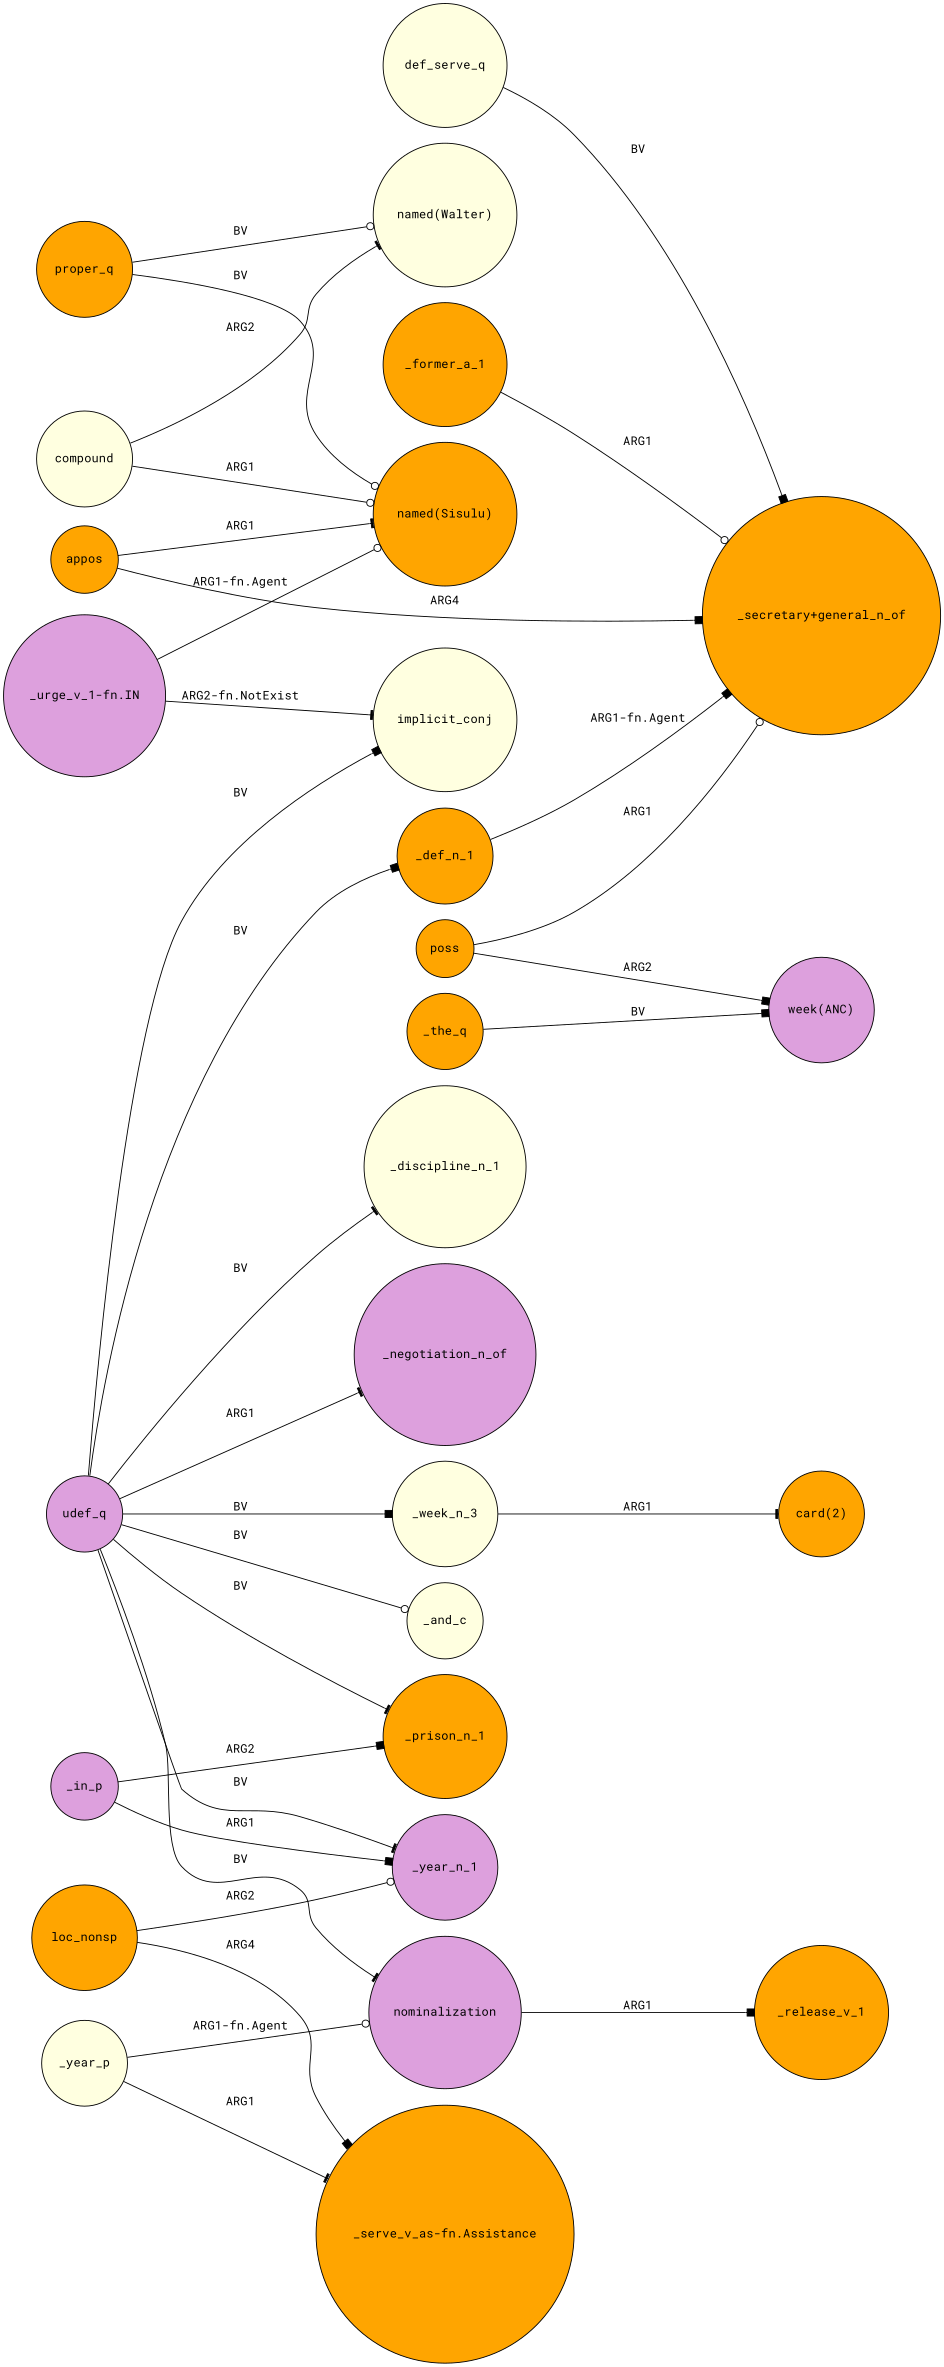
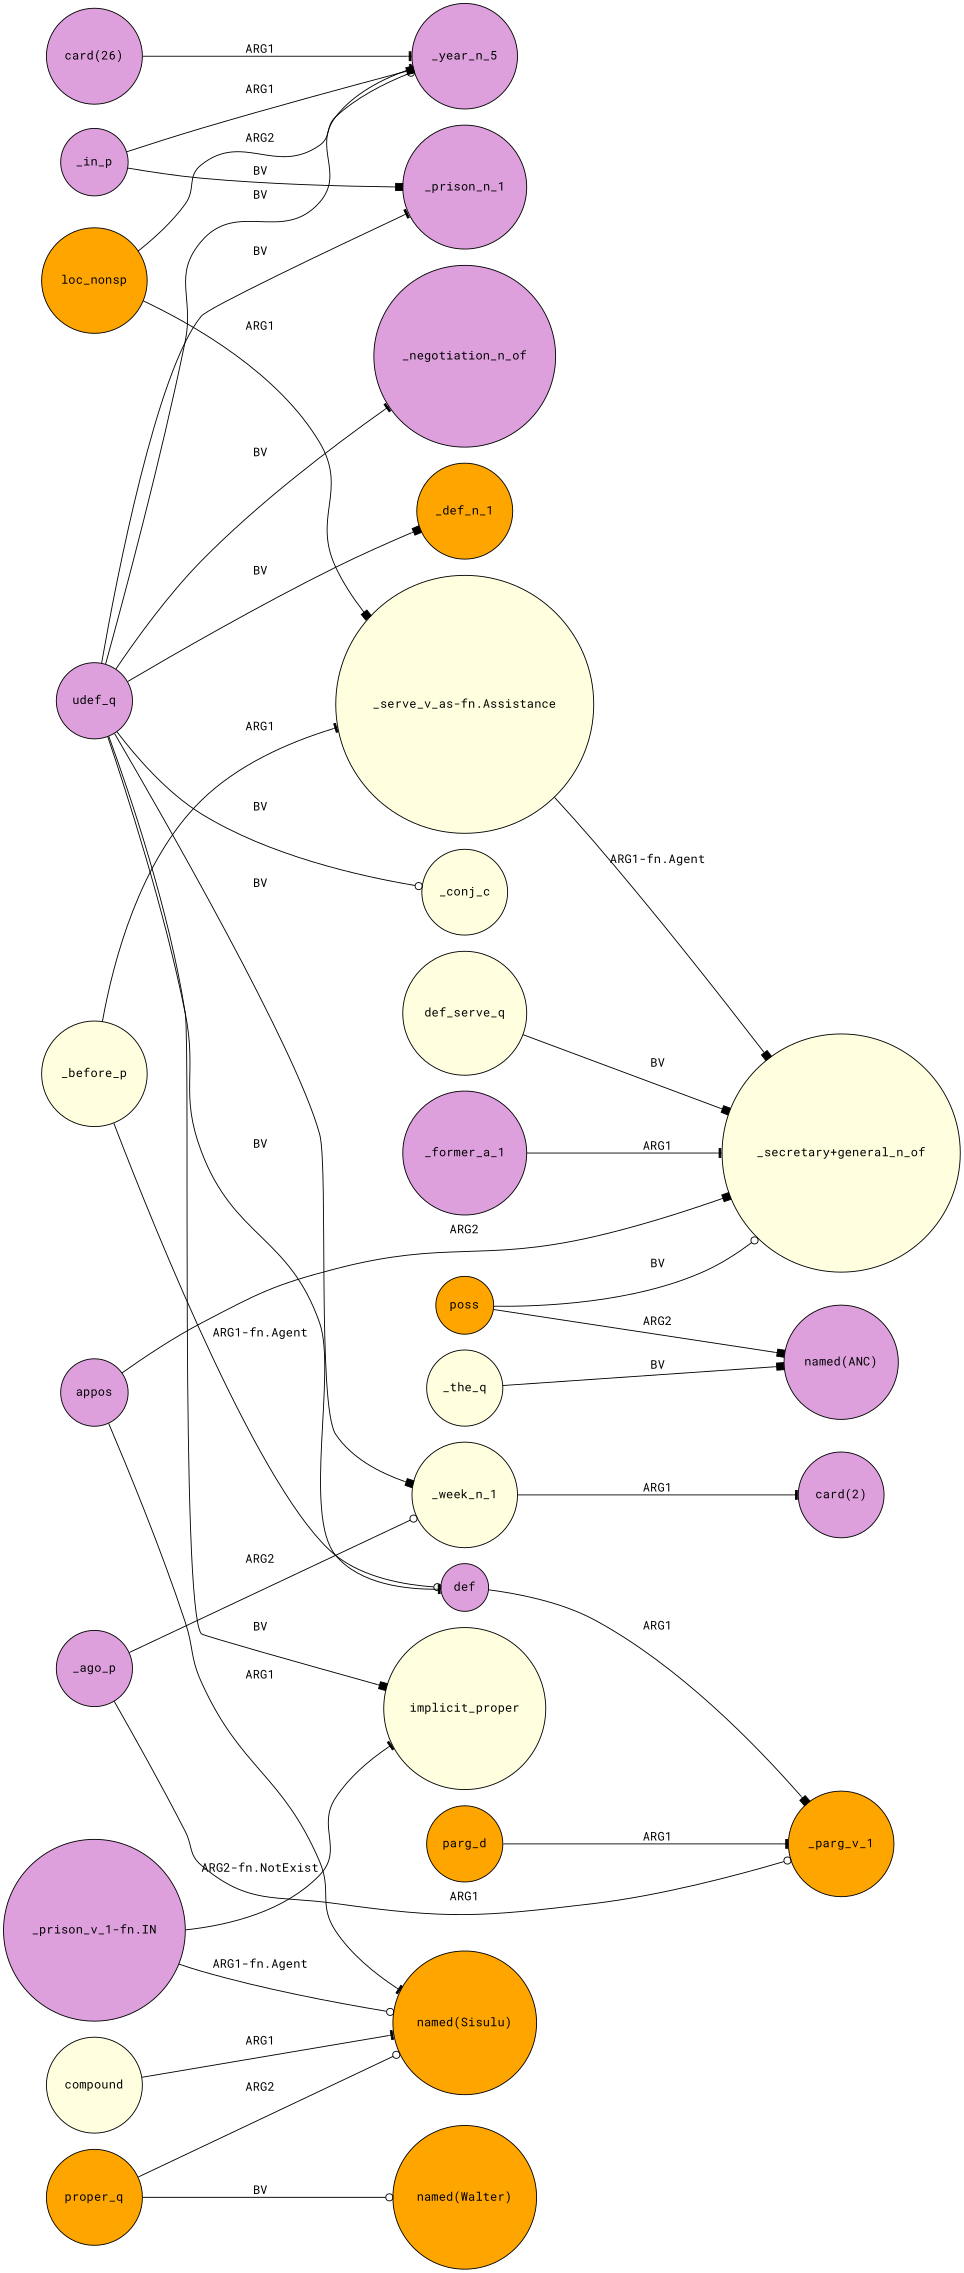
  digraph {
    fontname="Roboto Mono"
    rankdir=LR
    node [fillcolor=plum fontname="Roboto Mono" shape=circle style=filled]
    edge [arrowhead=tee fontname="Roboto Mono"]
    udef_q
    _negotiation_n_of
    n3 [fillcolor=orange label=_def_n_1]
-   _year_n_1
-   nominalization
-   _week_n_1 [fillcolor=lightyellow label=_week_n_3]
-   implicit_conj [fillcolor=lightyellow]
-   _discipline_n_1 [fillcolor=lightyellow]
-   _prison_n_1 [fillcolor=orange]
-   _and_c [fillcolor=lightyellow]
-   _release_v_1 [fillcolor=orange]
-   "card(2)" [fillcolor=orange]
+   _year_n_1 [label=_year_n_5]
+   nominalization [label=def]
+   _week_n_1 [fillcolor=lightyellow]
+   implicit_conj [fillcolor=lightyellow label=implicit_proper]
+   _prison_n_1
+   _and_c [fillcolor=lightyellow label=_conj_c]
+   _release_v_1 [fillcolor=orange label=_parg_v_1]
+   "card(2)"
    poss [fillcolor=orange]
-   "_secretary+general_n_of" [fillcolor=orange]
-   "named(ANC)" [label="week(ANC)"]
+   "_secretary+general_n_of" [fillcolor=lightyellow]
+   "named(ANC)"
    proper_q [fillcolor=orange]
-   "named(Walter)" [fillcolor=lightyellow]
+   "named(Walter)" [fillcolor=orange]
    "named(Sisulu)" [fillcolor=orange]
-   _before_p [fillcolor=lightyellow label=_year_p]
-   "_serve_v_as-fn.Assistance" [fillcolor=orange]
+   _ago_p
+   _before_p [fillcolor=lightyellow]
+   "_serve_v_as-fn.Assistance" [fillcolor=lightyellow]
+   "card(26)"
    _in_p
    n24 [fillcolor=lightyellow label=def_serve_q]
-   "_urge_v_1-fn.IN"
+   "_urge_v_1-fn.IN" [label="_prison_v_1-fn.IN"]
    loc_nonsp [fillcolor=orange]
-   _former_a_1 [fillcolor=orange]
+   _former_a_1
+   parg_d [fillcolor=orange]
    compound [fillcolor=lightyellow]
-   appos [fillcolor=orange]
-   _the_q [fillcolor=orange]
-   udef_q -> _negotiation_n_of [label=ARG1]
+   appos
+   _the_q [fillcolor=lightyellow]
+   udef_q -> _negotiation_n_of [label=BV]
    udef_q -> n3 [arrowhead=box label=BV]
    udef_q -> _year_n_1 [label=BV]
    udef_q -> nominalization [label=BV]
    udef_q -> _week_n_1 [arrowhead=box label=BV]
    udef_q -> implicit_conj [arrowhead=box label=BV]
-   udef_q -> _discipline_n_1 [label=BV]
    udef_q -> _prison_n_1 [label=BV]
    udef_q -> _and_c [arrowhead=odot label=BV]
    nominalization -> _release_v_1 [arrowhead=box label=ARG1]
    _week_n_1 -> "card(2)" [label=ARG1]
-   poss -> "_secretary+general_n_of" [arrowhead=odot label=ARG1]
+   poss -> "_secretary+general_n_of" [arrowhead=odot label=BV]
    poss -> "named(ANC)" [arrowhead=box label=ARG2]
    proper_q -> "named(Walter)" [arrowhead=odot label=BV]
-   proper_q -> "named(Sisulu)" [arrowhead=odot label=BV]
+   proper_q -> "named(Sisulu)" [arrowhead=odot label=ARG2]
+   _ago_p -> _week_n_1 [arrowhead=odot label=ARG2]
+   _ago_p -> _release_v_1 [arrowhead=odot label=ARG1]
    _before_p -> nominalization [arrowhead=odot label="ARG1-fn.Agent"]
    _before_p -> "_serve_v_as-fn.Assistance" [label=ARG1]
-   n3 -> "_secretary+general_n_of" [arrowhead=box label="ARG1-fn.Agent"]
+   "_serve_v_as-fn.Assistance" -> "_secretary+general_n_of" [arrowhead=box label="ARG1-fn.Agent"]
+   "card(26)" -> _year_n_1 [label=ARG1]
    _in_p -> _year_n_1 [arrowhead=box label=ARG1]
-   _in_p -> _prison_n_1 [arrowhead=box label=ARG2]
+   _in_p -> _prison_n_1 [arrowhead=box label=BV]
    n24 -> "_secretary+general_n_of" [arrowhead=box label=BV]
    "_urge_v_1-fn.IN" -> implicit_conj [label="ARG2-fn.NotExist"]
    "_urge_v_1-fn.IN" -> "named(Sisulu)" [arrowhead=odot label="ARG1-fn.Agent"]
    loc_nonsp -> _year_n_1 [arrowhead=odot label=ARG2]
-   loc_nonsp -> "_serve_v_as-fn.Assistance" [arrowhead=box label=ARG4]
-   _former_a_1 -> "_secretary+general_n_of" [arrowhead=odot label=ARG1]
-   compound -> "named(Walter)" [label=ARG2]
-   compound -> "named(Sisulu)" [arrowhead=odot label=ARG1]
-   appos -> "_secretary+general_n_of" [arrowhead=box label=ARG4]
+   loc_nonsp -> "_serve_v_as-fn.Assistance" [arrowhead=box label=ARG1]
+   _former_a_1 -> "_secretary+general_n_of" [label=ARG1]
+   parg_d -> _release_v_1 [label=ARG1]
+   compound -> "named(Sisulu)" [label=ARG1]
+   appos -> "_secretary+general_n_of" [arrowhead=box label=ARG2]
    appos -> "named(Sisulu)" [label=ARG1]
    _the_q -> "named(ANC)" [arrowhead=box label=BV]
  }
